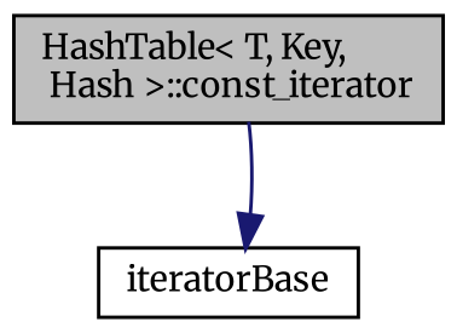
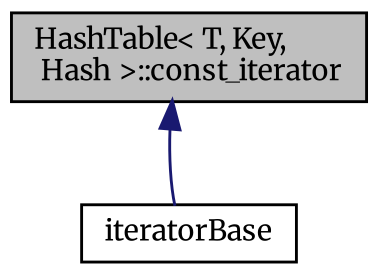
  digraph {
    fontname=Merriweather
    node [color=black fontname=Merriweather fontsize=10 shape=record]
    n1 [fillcolor=grey75 fontcolor=black height=0.2 label="HashTable\< T, Key,\l Hash \>::const_iterator" style=filled width=0.4]
    n2 [height=0.2 label=iteratorBase width=0.4]
-   n2 -> n1 [color=midnightblue dir=back fontname=Merriweather fontsize=10 labelfontname=Helvetica labelfontsize=10 style=solid]
+   n1 -> n2 [color=midnightblue dir=back fontname=Merriweather fontsize=10 labelfontname=Helvetica labelfontsize=10 style=solid]
  }
